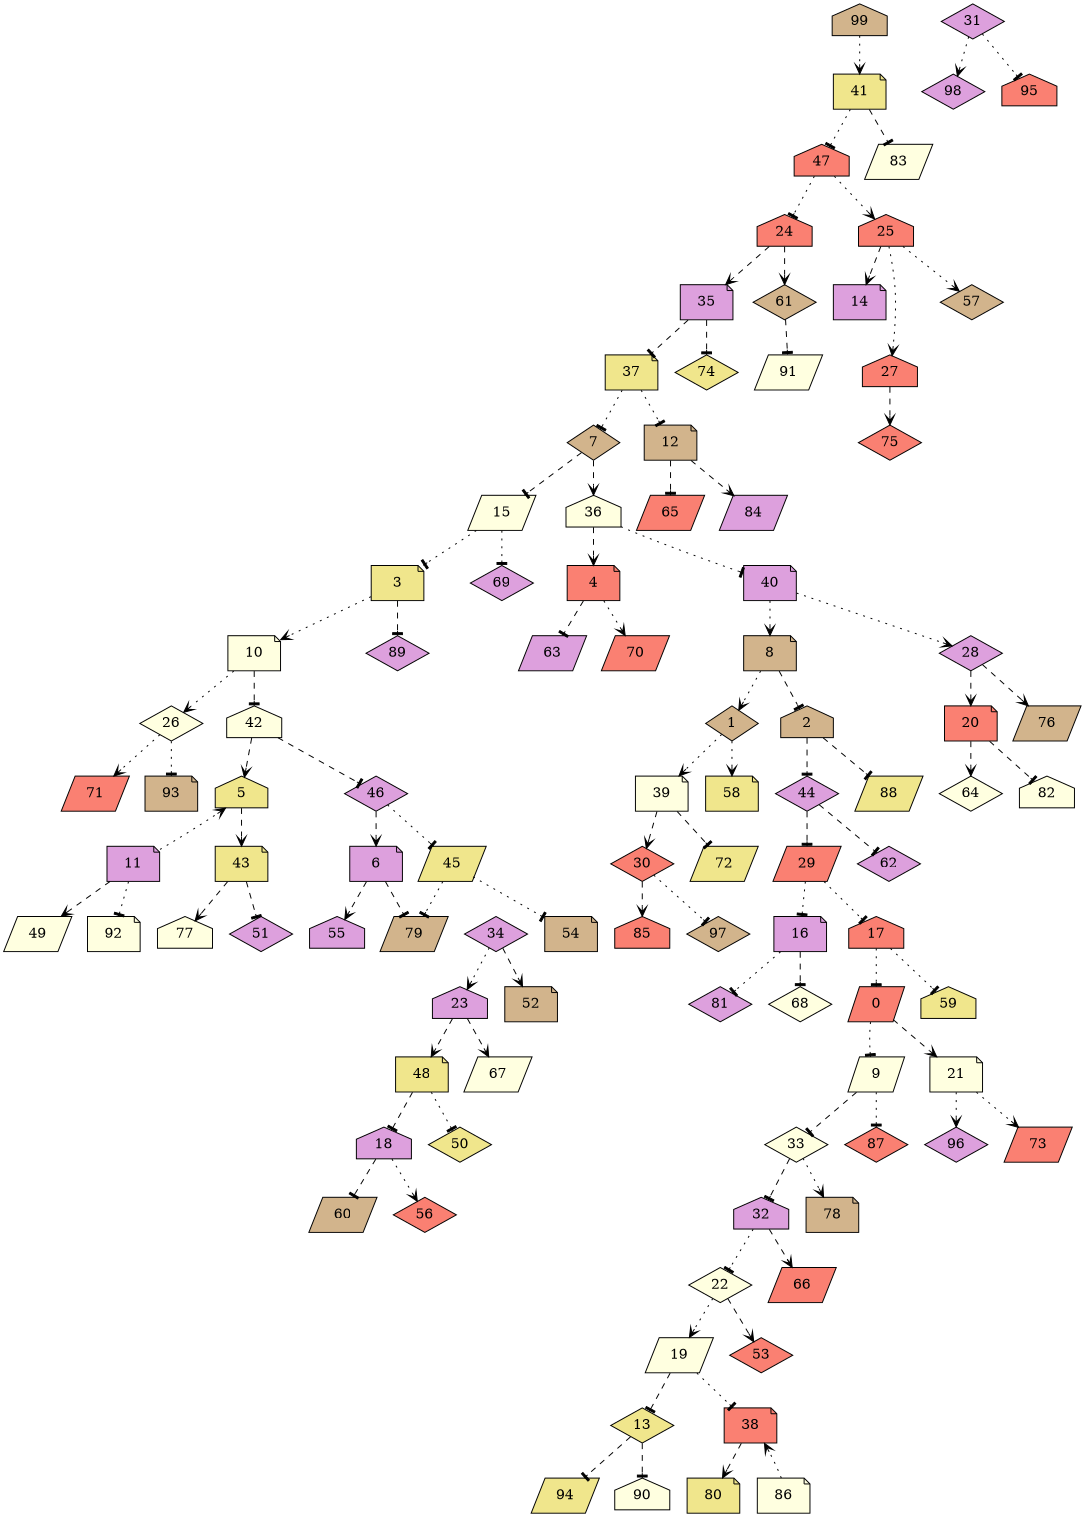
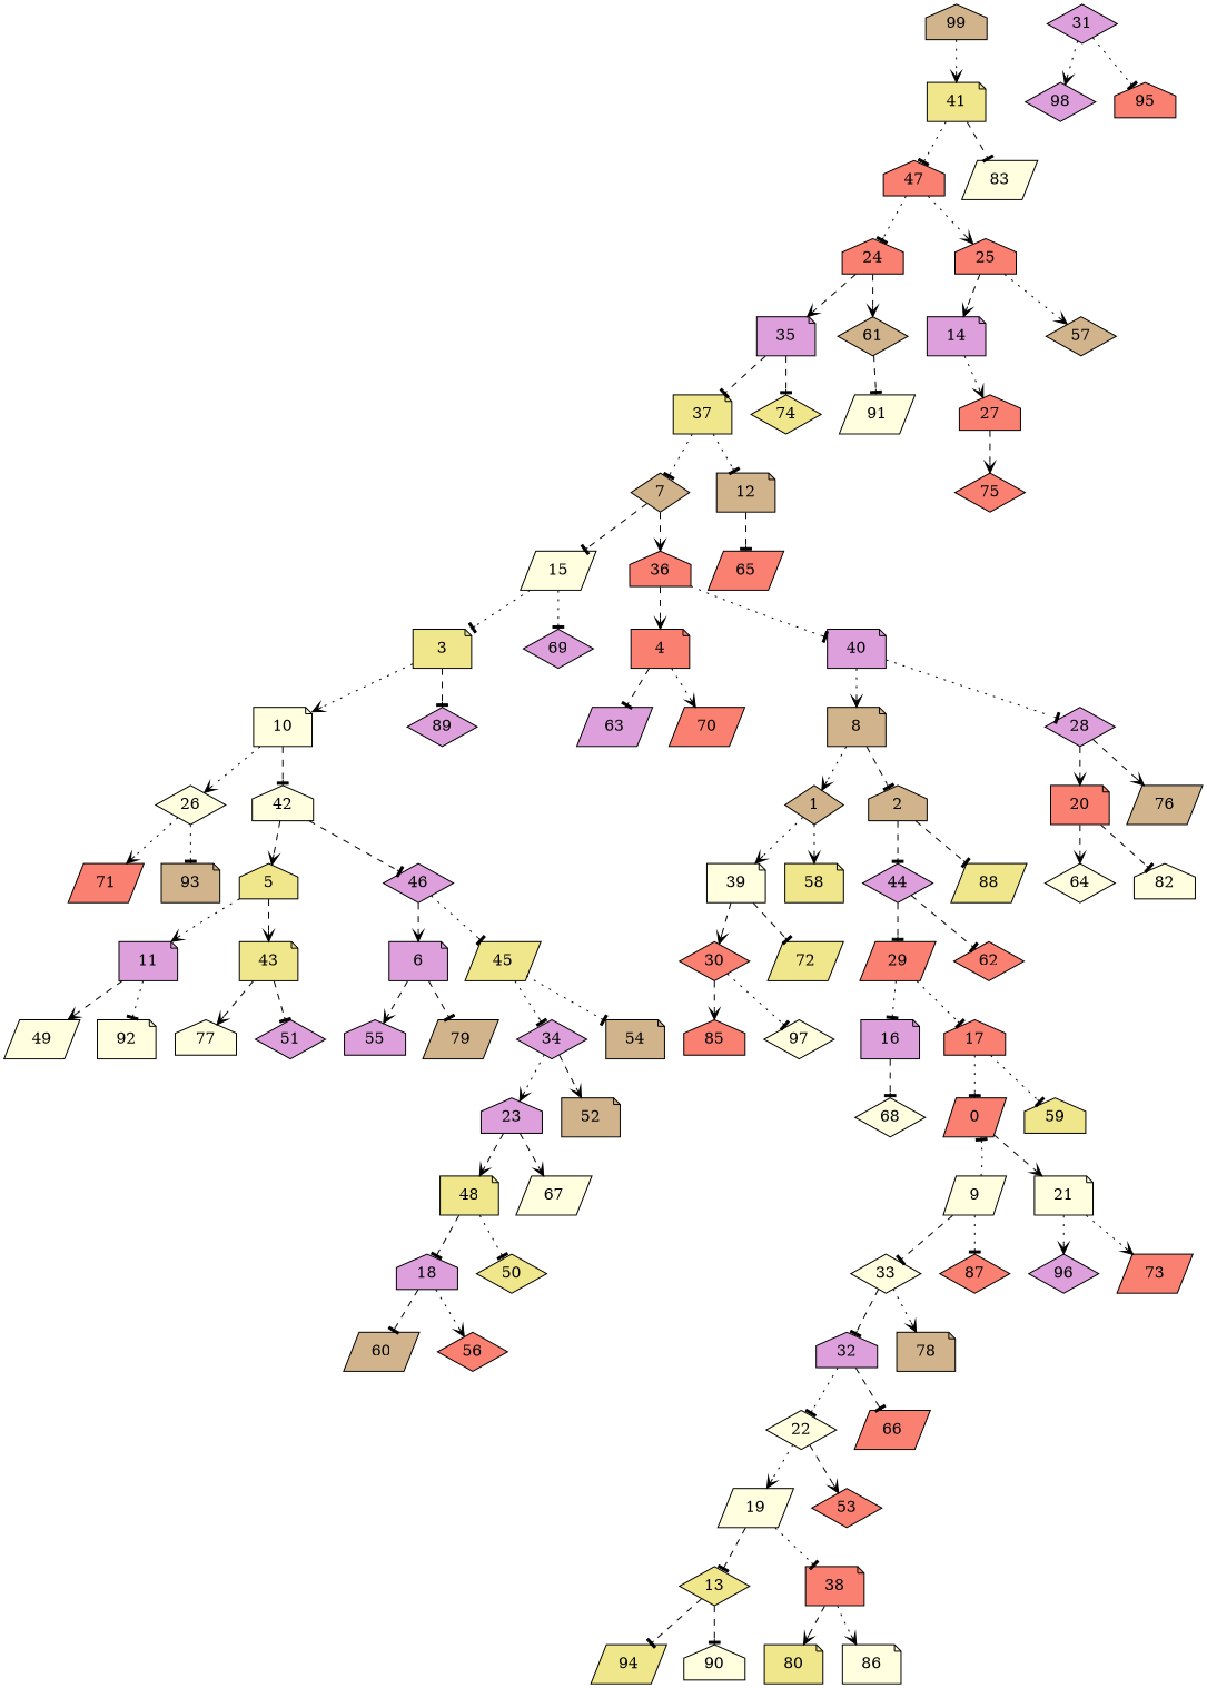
  digraph {
    node [fillcolor=plum shape=diamond style=filled]
    edge [arrowhead=tee style=dashed]
    n1 [fillcolor=salmon label=0 shape=parallelogram]
    n2 [fillcolor=lightyellow label=9 shape=parallelogram]
    n3 [fillcolor=lightyellow label=21 shape=note]
    n4 [fillcolor=lightyellow label=33]
    n5 [fillcolor=salmon label=87]
    n6 [label=96]
    n7 [fillcolor=salmon label=73 shape=parallelogram]
    n8 [fillcolor=tan label=1]
    n9 [fillcolor=lightyellow label=39 shape=note]
    n10 [fillcolor=khaki label=58 shape=note]
    n11 [fillcolor=salmon label=30]
    n12 [fillcolor=khaki label=72 shape=parallelogram]
    n13 [fillcolor=tan label=2 shape=house]
    n14 [label=44]
    n15 [fillcolor=khaki label=88 shape=parallelogram]
    n16 [fillcolor=salmon label=29 shape=parallelogram]
-   n17 [label=62]
+   n17 [fillcolor=salmon label=62]
    n18 [fillcolor=khaki label=3 shape=note]
    n19 [fillcolor=lightyellow label=10 shape=note]
    n20 [label=89]
    n21 [fillcolor=lightyellow label=26]
    n22 [fillcolor=lightyellow label=42 shape=house]
    n23 [fillcolor=salmon label=4 shape=note]
    n24 [label=63 shape=parallelogram]
    n25 [fillcolor=salmon label=70 shape=parallelogram]
    n26 [fillcolor=khaki label=5 shape=house]
    n27 [label=11 shape=note]
    n28 [fillcolor=khaki label=43 shape=note]
    n29 [fillcolor=lightyellow label=49 shape=parallelogram]
    n30 [fillcolor=lightyellow label=92 shape=note]
    n31 [fillcolor=lightyellow label=77 shape=house]
    n32 [label=51]
    n33 [label=6 shape=note]
    n34 [label=55 shape=house]
    n35 [fillcolor=tan label=79 shape=parallelogram]
    n36 [fillcolor=tan label=7]
    n37 [fillcolor=lightyellow label=15 shape=parallelogram]
-   n38 [fillcolor=lightyellow label=36 shape=house]
+   n38 [fillcolor=salmon label=36 shape=house]
    n39 [label=69]
    n40 [label=40 shape=note]
    n41 [fillcolor=tan label=8 shape=note]
    n42 [label=32 shape=house]
    n43 [fillcolor=tan label=78 shape=note]
    n44 [fillcolor=salmon label=71 shape=parallelogram]
    n45 [fillcolor=tan label=93 shape=note]
    n46 [label=46]
    n47 [fillcolor=tan label=12 shape=note]
    n48 [fillcolor=salmon label=65 shape=parallelogram]
-   n49 [label=84 shape=parallelogram]
    n50 [fillcolor=khaki label=13]
    n51 [fillcolor=khaki label=94 shape=parallelogram]
    n52 [fillcolor=lightyellow label=90 shape=house]
    n53 [label=14 shape=note]
    n54 [fillcolor=salmon label=27 shape=house]
    n55 [fillcolor=salmon label=75]
    n56 [fillcolor=lightyellow label=91 shape=parallelogram]
    n57 [label=16 shape=note]
-   n58 [label=81]
    n59 [fillcolor=lightyellow label=68]
    n60 [fillcolor=salmon label=17 shape=house]
    n61 [fillcolor=khaki label=59 shape=house]
    n62 [label=18 shape=house]
    n63 [fillcolor=tan label=60 shape=parallelogram]
    n64 [fillcolor=salmon label=56]
    n65 [fillcolor=lightyellow label=19 shape=parallelogram]
    n66 [fillcolor=salmon label=38 shape=note]
    n67 [fillcolor=khaki label=80 shape=note]
    n68 [fillcolor=lightyellow label=86 shape=note]
    n69 [fillcolor=salmon label=20 shape=note]
    n70 [fillcolor=lightyellow label=64]
    n71 [fillcolor=lightyellow label=82 shape=house]
    n72 [fillcolor=lightyellow label=22]
    n73 [fillcolor=salmon label=53]
    n74 [label=23 shape=house]
    n75 [fillcolor=khaki label=48 shape=note]
    n76 [fillcolor=lightyellow label=67 shape=parallelogram]
    n77 [fillcolor=khaki label=50]
    n78 [fillcolor=salmon label=24 shape=house]
    n79 [label=35 shape=note]
    n80 [fillcolor=tan label=61]
    n81 [fillcolor=khaki label=37 shape=note]
    n82 [fillcolor=khaki label=74]
    n83 [fillcolor=salmon label=25 shape=house]
    n84 [fillcolor=tan label=57]
    n85 [label=31]
    n86 [label=98]
    n87 [fillcolor=salmon label=95 shape=house]
    n88 [label=28]
    n89 [fillcolor=tan label=76 shape=parallelogram]
    n90 [fillcolor=salmon label=85 shape=house]
-   n91 [fillcolor=tan label=97]
+   n91 [fillcolor=lightyellow label=97]
    n92 [fillcolor=salmon label=66 shape=parallelogram]
    n93 [label=34]
    n94 [fillcolor=tan label=52 shape=note]
    n95 [fillcolor=khaki label=41 shape=note]
    n96 [fillcolor=salmon label=47 shape=house]
    n97 [fillcolor=lightyellow label=83 shape=parallelogram]
    n98 [fillcolor=khaki label=45 shape=parallelogram]
    n99 [fillcolor=tan label=54 shape=note]
    n100 [fillcolor=tan label=99 shape=house]
-   n1 -> n2 [style=dotted]
+   n2 -> n1 [style=dotted]
    n1 -> n3 [arrowhead=vee]
    n2 -> n4
    n2 -> n5 [style=dotted]
    n3 -> n6 [arrowhead=vee style=dotted]
    n3 -> n7 [arrowhead=vee style=dotted]
    n4 -> n42
    n4 -> n43 [arrowhead=vee style=dotted]
    n8 -> n9 [arrowhead=vee style=dotted]
    n8 -> n10 [arrowhead=vee style=dotted]
    n9 -> n11 [arrowhead=vee]
    n9 -> n12
    n11 -> n90 [arrowhead=vee]
    n11 -> n91 [style=dotted]
    n13 -> n14
    n13 -> n15
    n14 -> n16
    n14 -> n17
    n16 -> n57 [style=dotted]
    n16 -> n60 [style=dotted]
    n18 -> n19 [arrowhead=vee style=dotted]
    n18 -> n20
    n19 -> n21 [arrowhead=vee style=dotted]
    n19 -> n22
    n21 -> n44 [arrowhead=vee style=dotted]
    n21 -> n45 [style=dotted]
    n22 -> n26 [arrowhead=vee]
    n22 -> n46
    n23 -> n24
    n23 -> n25 [arrowhead=vee style=dotted]
-   n27 -> n26 [arrowhead=vee style=dotted]
+   n26 -> n27 [arrowhead=vee style=dotted]
    n26 -> n28 [arrowhead=vee]
    n27 -> n29 [arrowhead=vee]
    n27 -> n30 [style=dotted]
    n28 -> n31 [arrowhead=vee]
    n28 -> n32
    n33 -> n34 [arrowhead=vee]
    n33 -> n35
    n36 -> n37
    n36 -> n38 [arrowhead=vee]
    n37 -> n18 [style=dotted]
    n37 -> n39 [style=dotted]
    n38 -> n23 [arrowhead=vee]
    n38 -> n40 [style=dotted]
    n40 -> n41 [arrowhead=vee style=dotted]
-   n40 -> n88 [arrowhead=vee style=dotted]
+   n40 -> n88 [style=dotted]
    n41 -> n8 [arrowhead=vee style=dotted]
    n41 -> n13
    n42 -> n72 [style=dotted]
-   n42 -> n92 [arrowhead=vee]
+   n42 -> n92
    n46 -> n33 [arrowhead=vee]
    n46 -> n98 [style=dotted]
    n47 -> n48
-   n47 -> n49 [arrowhead=vee]
    n50 -> n51
    n50 -> n52
-   n83 -> n54 [arrowhead=vee style=dotted]
+   n53 -> n54 [arrowhead=vee style=dotted]
    n54 -> n55 [arrowhead=vee]
-   n57 -> n58 [style=dotted]
    n57 -> n59
    n60 -> n1 [style=dotted]
    n60 -> n61 [style=dotted]
    n62 -> n63
    n62 -> n64 [arrowhead=vee style=dotted]
    n65 -> n50
    n65 -> n66 [style=dotted]
    n66 -> n67 [arrowhead=vee]
-   n68 -> n66 [arrowhead=vee style=dotted]
+   n66 -> n68 [arrowhead=vee style=dotted]
    n69 -> n70 [arrowhead=vee]
    n69 -> n71
    n72 -> n65 [arrowhead=vee style=dotted]
    n72 -> n73 [arrowhead=vee]
    n74 -> n75 [arrowhead=vee]
    n74 -> n76 [arrowhead=vee]
    n75 -> n62
    n75 -> n77 [style=dotted]
    n78 -> n79 [arrowhead=vee]
    n78 -> n80 [arrowhead=vee]
    n79 -> n81
    n79 -> n82
    n80 -> n56
    n81 -> n36 [style=dotted]
    n81 -> n47 [style=dotted]
    n83 -> n53 [arrowhead=vee]
    n83 -> n84 [arrowhead=vee style=dotted]
    n85 -> n86 [arrowhead=vee style=dotted]
    n85 -> n87 [style=dotted]
    n88 -> n69 [arrowhead=vee]
    n88 -> n89 [arrowhead=vee]
    n93 -> n74 [arrowhead=vee style=dotted]
    n93 -> n94 [arrowhead=vee]
    n95 -> n96 [style=dotted]
    n95 -> n97
    n96 -> n78 [style=dotted]
    n96 -> n83 [arrowhead=vee style=dotted]
-   n98 -> n35 [style=dotted]
+   n98 -> n93 [style=dotted]
    n98 -> n99 [style=dotted]
    n100 -> n95 [arrowhead=vee style=dotted]
  }
